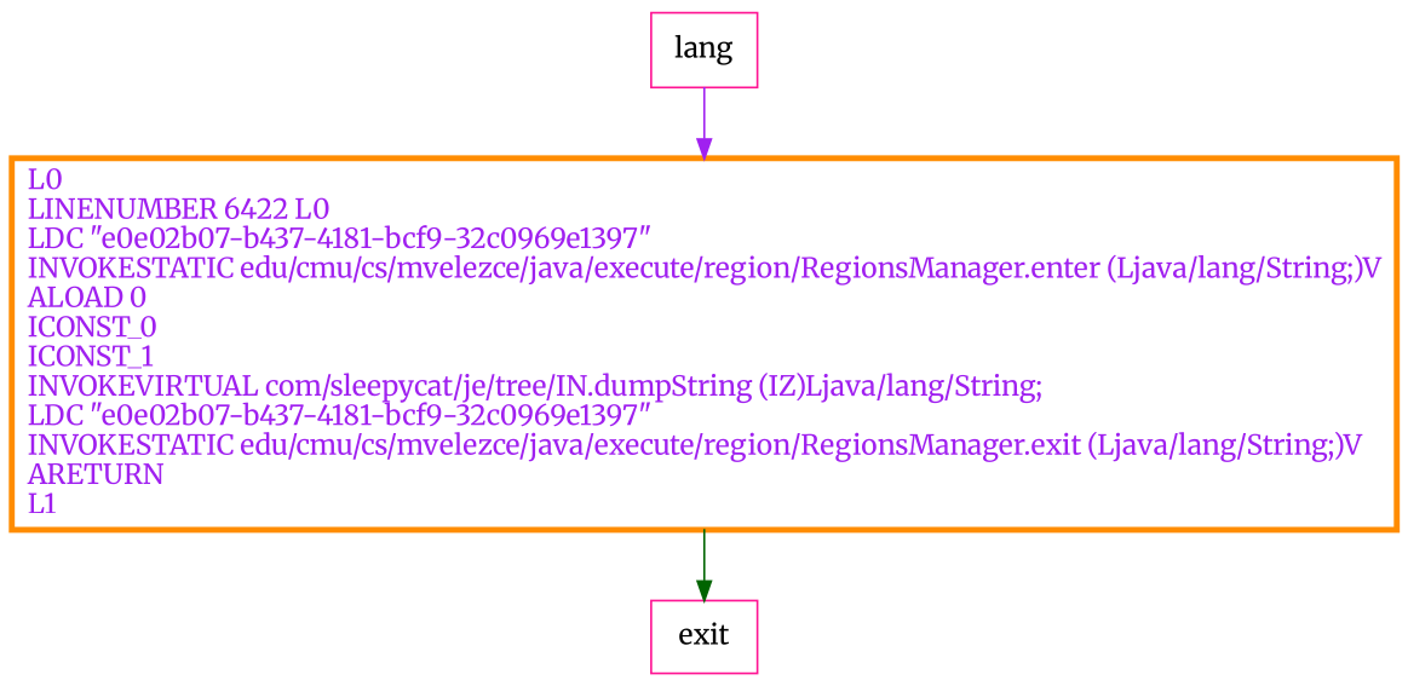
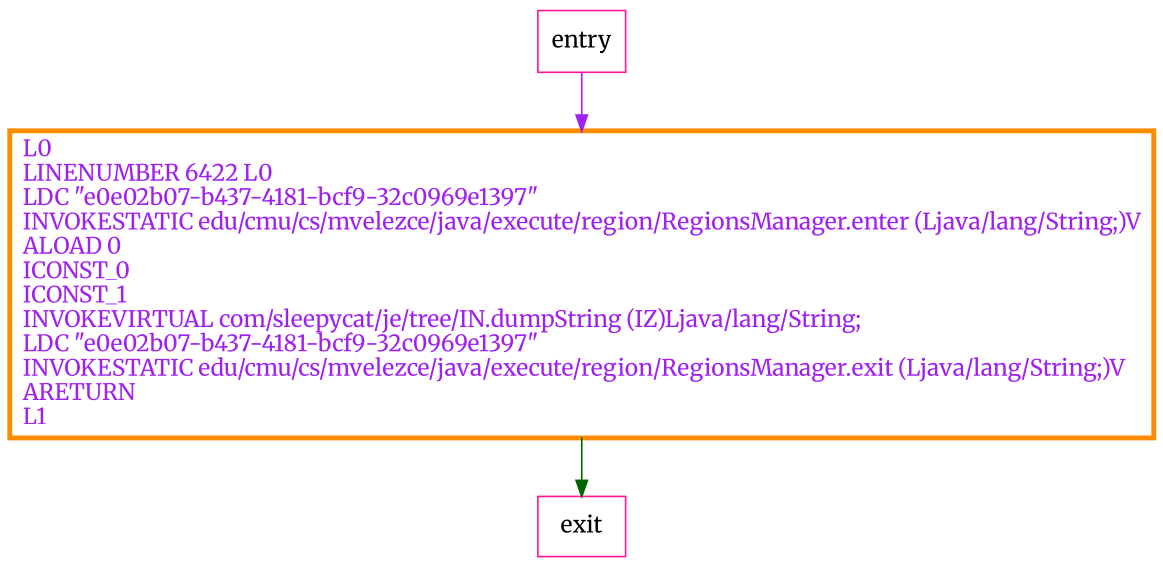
  digraph {
    fontname=Merriweather
    node [color=deeppink shape=record fontname=Merriweather]
    edge [fontname=Merriweather]
    n1 [color=darkorange fontcolor=purple label="L0\lLINENUMBER 6422 L0\lLDC \"e0e02b07-b437-4181-bcf9-32c0969e1397\"\lINVOKESTATIC edu/cmu/cs/mvelezce/java/execute/region/RegionsManager.enter (Ljava/lang/String;)V\lALOAD 0\lICONST_0\lICONST_1\lINVOKEVIRTUAL com/sleepycat/je/tree/IN.dumpString (IZ)Ljava/lang/String;\lLDC \"e0e02b07-b437-4181-bcf9-32c0969e1397\"\lINVOKESTATIC edu/cmu/cs/mvelezce/java/execute/region/RegionsManager.exit (Ljava/lang/String;)V\lARETURN\lL1\l" penwidth=3]
    exit
-   entry [label=lang]
+   entry
    n1 -> exit [color=darkgreen]
    entry -> n1 [color=purple]
  }
